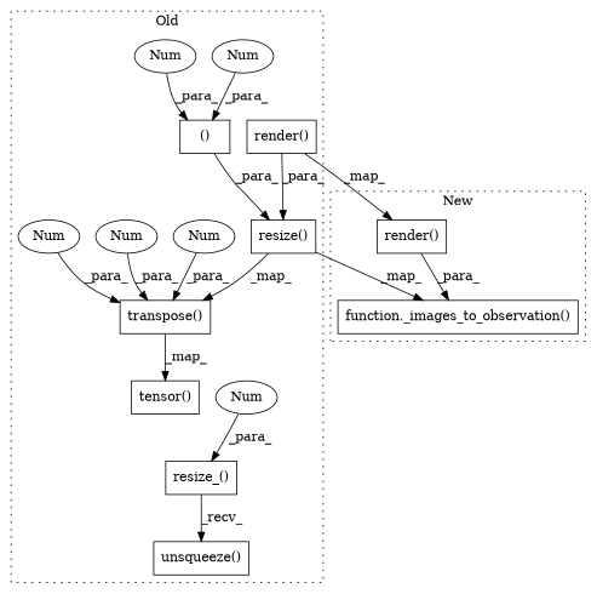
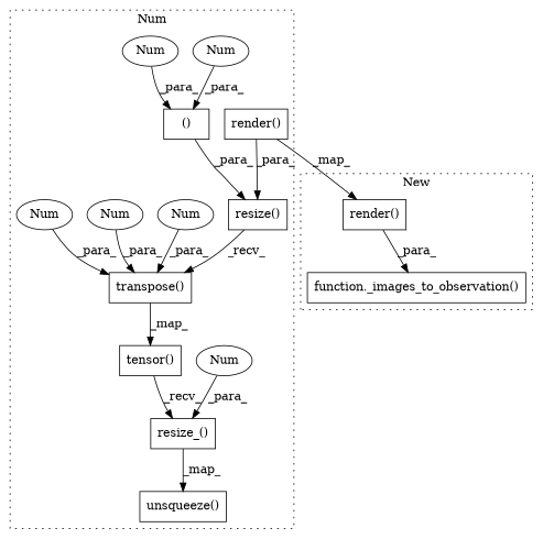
  digraph {
    node [a=75 l=1 shape=box]
    n1 [l="11,33" label="resize()" s="2294,2352"]
    n2 [l="13,22" label="tensor()" s="2281,2404"]
    n3 [a=54 l=4 label="()" s=2347]
    n4 [l="102,1" label="transpose()" s="2294,2403"]
    n5 [l=172 label="unsqueeze()" s=2281]
    n6 [l="151,1" label="resize_()" s="2281,2435"]
    n7 [a=76 l=2 label=Num s=2345 shape=ellipse]
    n8 [a=76 l=3 label=Num s=2432 shape=ellipse]
    n9 [a=76 label=Num s=2399 shape=ellipse]
    n10 [a=76 label=Num s=2402 shape=ellipse]
    n11 [a=76 l=2 label=Num s=2349 shape=ellipse]
    n12 [a=76 label=Num s=2396 shape=ellipse]
    n13 [l=37 label="render()" s=2305]
    n14 [l="23,1" label="function._images_to_observation()" s="2779,2855"]
    n15 [l=37 label="render()" s=2802]
    subgraph cluster_1 {
-     label=Old
+     label=Num
      style=dotted
      n1
      n2
      n3
      n4
      n5
      n6
      n7
      n8
      n9
      n10
      n11
      n12
      n13
    }
    subgraph cluster_2 {
      label=New
      style=dotted
      n14
      n15
    }
-   n1 -> n4 [label=_map_]
-   n1 -> n14 [label=_map_]
+   n1 -> n4 [label=_recv_]
+   n2 -> n6 [label=_recv_]
    n3 -> n1 [label=_para_]
    n4 -> n2 [label=_map_]
-   n6 -> n5 [label=_recv_]
+   n6 -> n5 [label=_map_]
    n7 -> n3 [label=_para_]
    n8 -> n6 [label=_para_]
    n9 -> n4 [label=_para_]
    n10 -> n4 [label=_para_]
    n11 -> n3 [label=_para_]
    n12 -> n4 [label=_para_]
    n13 -> n1 [label=_para_]
    n13 -> n15 [label=_map_]
    n15 -> n14 [label=_para_]
  }
